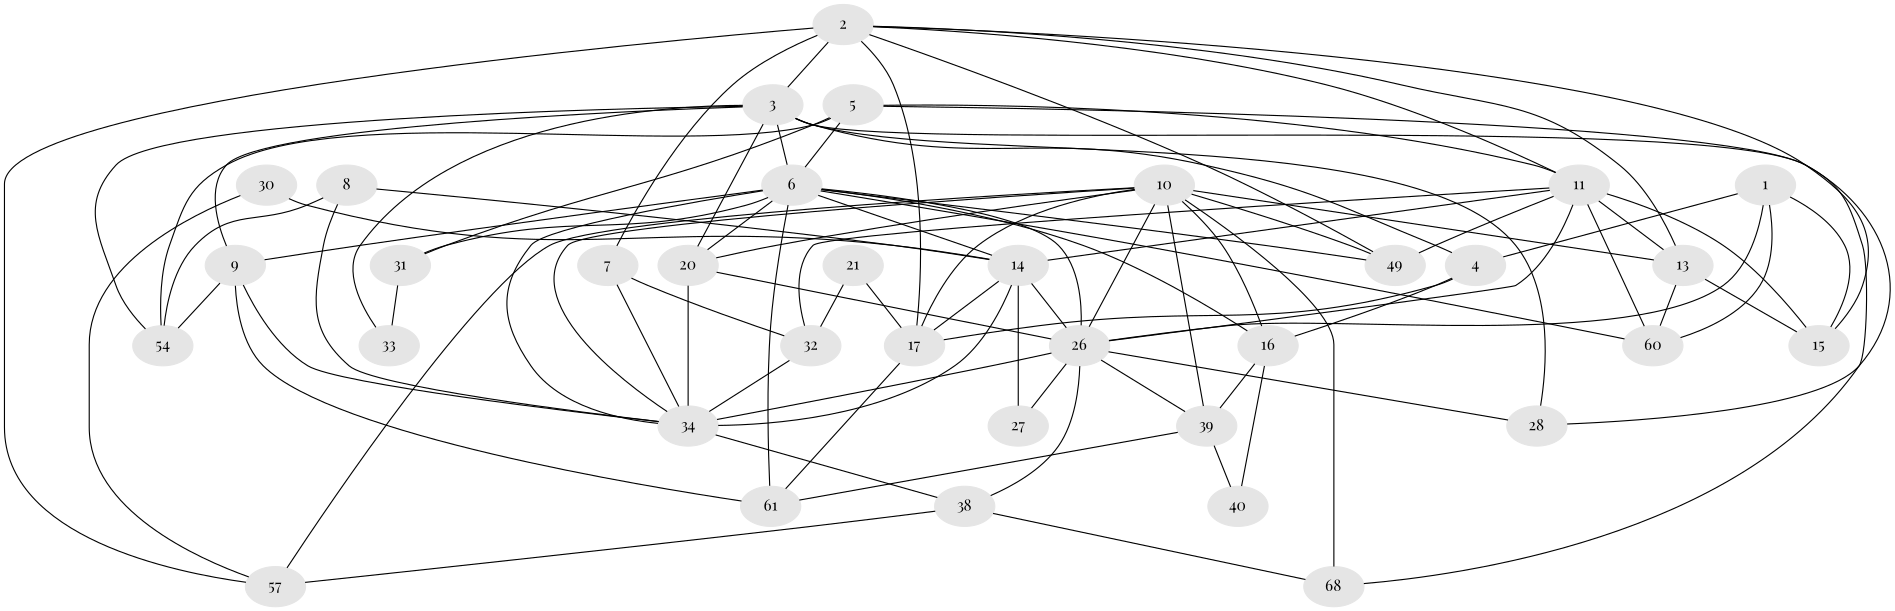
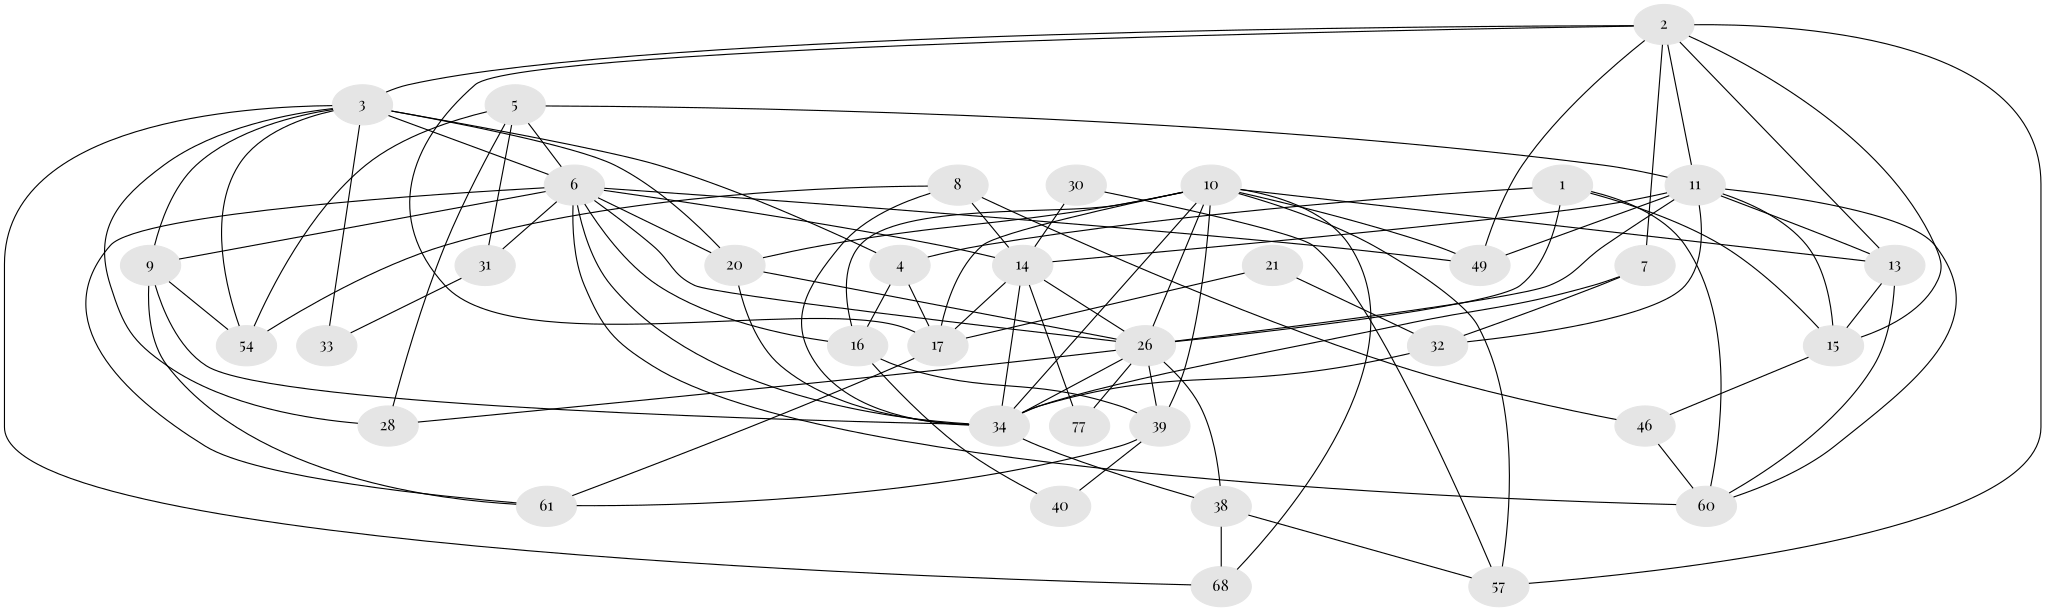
  graph {
    fontname="Playfair Display"
    node [color=gray90 fontname="Playfair Display" style=filled]
    edge [fontname="Playfair Display"]
    1 [super="+43"]
    4 [super="+50"]
    15 [super="+58"]
    26 [super="+44"]
    60
    n6 [label=17 super="+71"]
    16 [super="+23"]
+   46
    28
    34 [super="+56"]
    39 [super="+70"]
-   27
+   27 [label=77]
    38 [super="+48+69"]
    2 [super="+17"]
    3 [super="+35+42+52+37"]
    7
    11 [super="+18+25"]
    13 [super="+45"]
    49 [super="+64"]
    57 [super="+66"]
    6 [super="+12+41+59"]
    9
    20 [super="+24"]
    33
    54
    68
    32
    14 [super="+36"]
    61
    31
    40
    5 [super="+19"]
    8
    10 [super="+29+22"]
    21
    30
    1 -- 4
    1 -- 15
    1 -- 26
    1 -- 60
    4 -- n6
    4 -- 16
+   15 -- 46
    26 -- 28
    26 -- 34 [weight=2]
    26 -- 39
    26 -- 27
    26 -- 38
    n6 -- 61
    16 -- 39
    16 -- 40
+   46 -- 60
    34 -- 38
    39 -- 61
    39 -- 40
    38 -- 57
    38 -- 68
    2 -- 15
    2 -- n6
    2 -- 3 [weight=2]
    2 -- 7
    2 -- 11
    2 -- 13
    2 -- 49
    2 -- 57 [weight=2]
    3 -- 4
    3 -- 28
    3 -- 6 [weight=2]
    3 -- 9
    3 -- 20 [weight=2]
    3 -- 33
    3 -- 54
    3 -- 68
    7 -- 34
    7 -- 32
    11 -- 15
    11 -- 26
    11 -- 60
    11 -- 13
    11 -- 49
    11 -- 32
    11 -- 14
    13 -- 15
    13 -- 60
    6 -- 26
    6 -- 60
    6 -- 16
    6 -- 34
    6 -- 49
    6 -- 9
    6 -- 20 [weight=2]
    6 -- 14
    6 -- 61
    6 -- 31
    9 -- 34
    9 -- 54
    9 -- 61
    20 -- 26
    20 -- 34
    32 -- 34
    14 -- 26 [weight=2]
    14 -- n6
    14 -- 34
    14 -- 27
    31 -- 33
    5 -- 28
    5 -- 11 [weight=2]
    5 -- 6
    5 -- 54
    5 -- 31
+   8 -- 46
    8 -- 34
    8 -- 54
    8 -- 14
    10 -- 26
    10 -- n6
    10 -- 16
    10 -- 34
    10 -- 39
    10 -- 13
    10 -- 49
    10 -- 57 [weight=2]
    10 -- 20
    10 -- 68
    21 -- n6
    21 -- 32
    30 -- 57
    30 -- 14
  }
